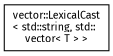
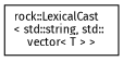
  digraph {
    rankdir=LR
    fontname="Fira Sans"
-   n1 [color=black fillcolor=white fontname="Fira Sans" fontsize=10 height=0.2 label="vector::LexicalCast\l\< std::string, std::\lvector\< T \> \>" shape=record style=filled width=0.4]
+   n1 [color=black fillcolor=white fontname="Fira Sans" fontsize=10 height=0.2 label="rock::LexicalCast\l\< std::string, std::\lvector\< T \> \>" shape=record style=filled width=0.4]
  }
